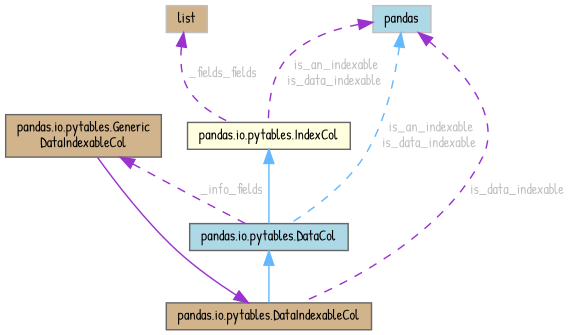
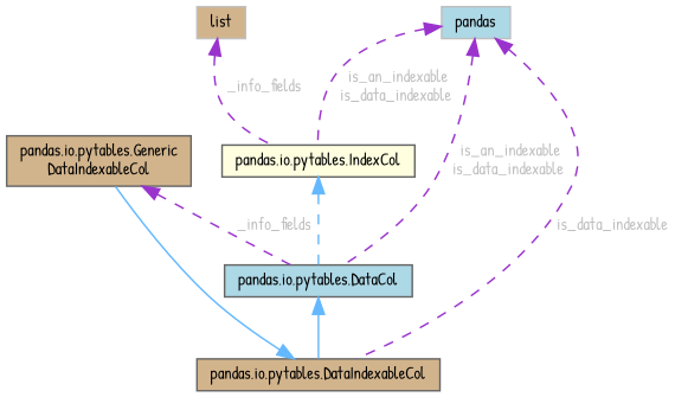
  digraph {
    fontname="Patrick Hand"
    node [color=gray40 fillcolor=tan fontname="Patrick Hand" fontsize=10 shape=box style=filled]
    edge [color=darkorchid3 dir=back fontcolor=grey fontname="Patrick Hand" fontsize=10 labelfontname=Helvetica labelfontsize=10 style=dashed]
    n1 [fontcolor=black height=0.2 label="pandas.io.pytables.Generic\lDataIndexableCol" width=0.4]
    n2 [fillcolor=lightblue height=0.2 label="pandas.io.pytables.DataCol" width=0.4]
    n3 [height=0.2 label="pandas.io.pytables.DataIndexableCol" width=0.4]
    n4 [fillcolor=lightyellow height=0.2 label="pandas.io.pytables.IndexCol" width=0.4]
    n5 [color=grey75 fillcolor=lightblue height=0.2 label=pandas width=0.4]
    n6 [color=grey75 height=0.2 label=list width=0.4]
    n1 -> n2 [label=" _info_fields"]
    n2 -> n3 [color=steelblue1 style=solid fontcolor=""]
-   n3 -> n1 [style=solid fontcolor=""]
-   n4 -> n2 [color=steelblue1 style=solid fontcolor=""]
-   n5 -> n2 [color=steelblue1 label=" is_an_indexable\nis_data_indexable"]
+   n3 -> n1 [color=steelblue1 style=solid fontcolor=""]
+   n4 -> n2 [color=steelblue1 fontcolor=""]
+   n5 -> n2 [label=" is_an_indexable\nis_data_indexable"]
    n5 -> n3 [label=" is_data_indexable"]
    n5 -> n4 [label=" is_an_indexable\nis_data_indexable"]
-   n6 -> n4 [label=" _fields_fields"]
+   n6 -> n4 [label=" _info_fields"]
  }
